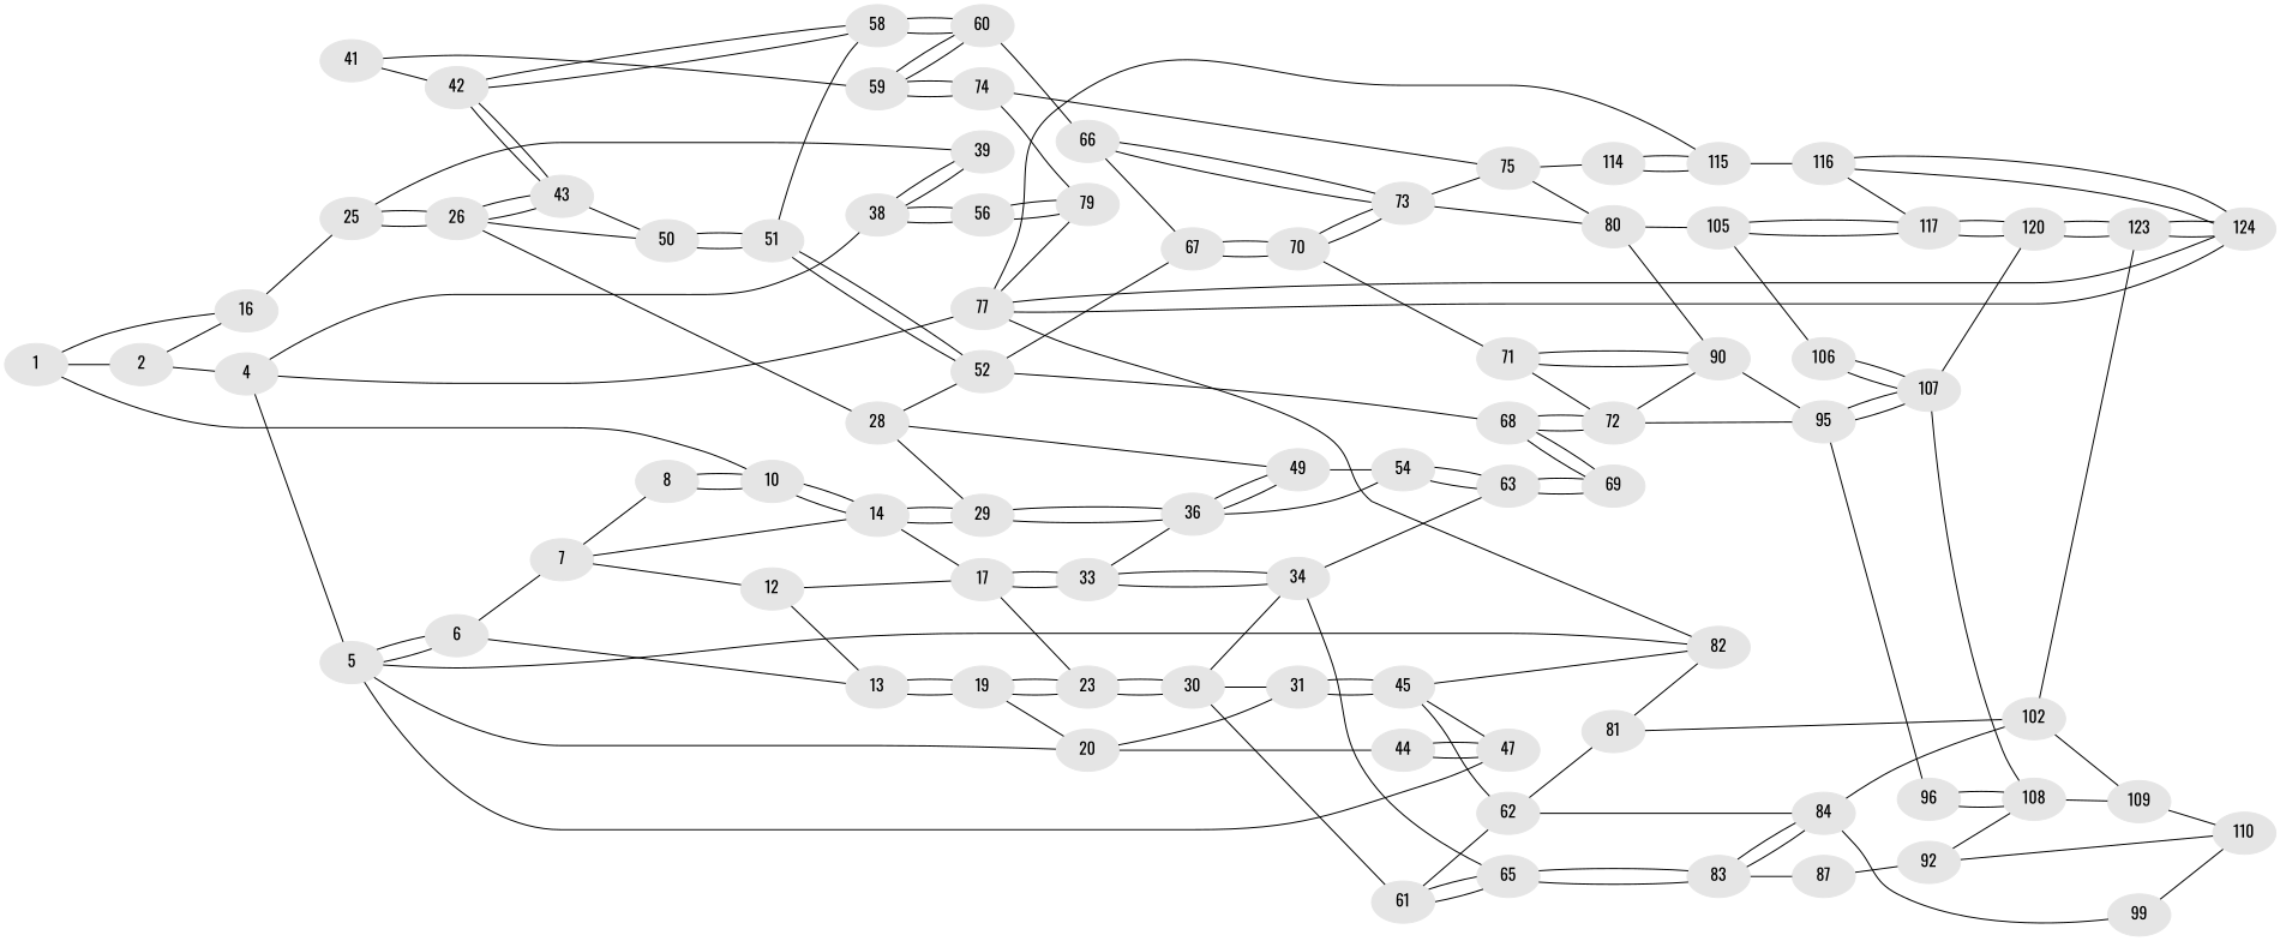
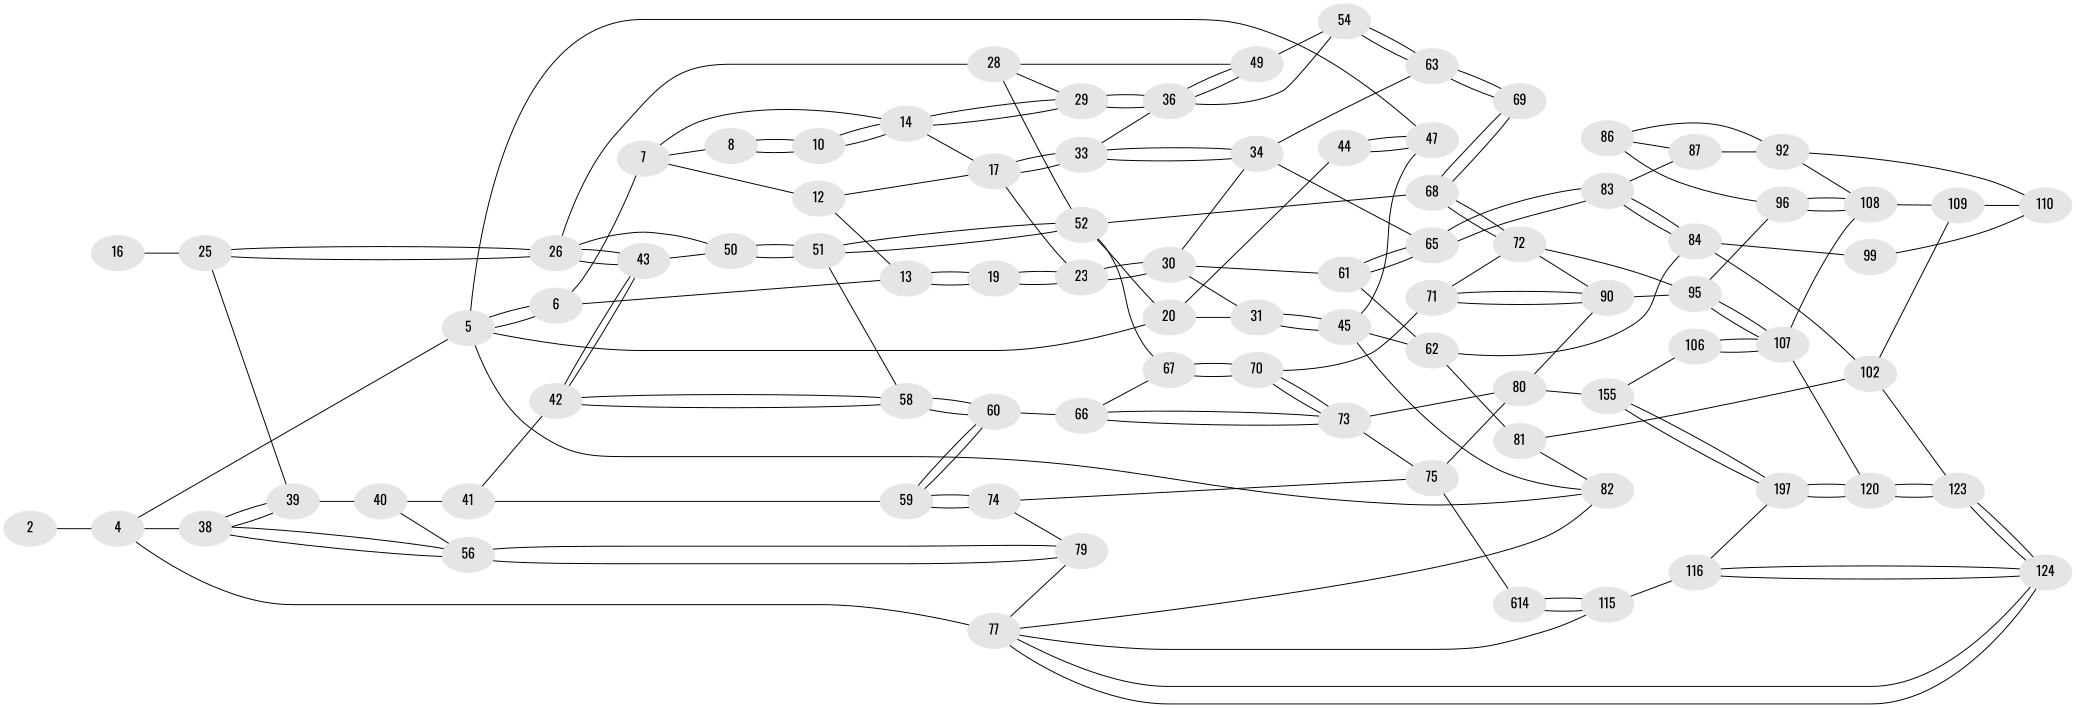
  graph {
    fontname=Oswald
    rankdir=LR
    node [color=gray90 fontname=Oswald style=filled]
    edge [fontname=Oswald]
-   1 [super="+9"]
    2 [super="+3"]
    10
    16 [super="+24"]
    4
    14 [super="+15"]
    25
    5 [super="+22"]
    38
    77 [super="+78"]
    6
    20 [super="+21"]
    47
    82 [super="+101"]
    39
    56
    79 [super="+85"]
    115 [super="+118"]
    124
    7 [super="+11"]
    13
    31 [super="+32"]
    44
    8
    12
    19
    17 [super="+18"]
    29
    23
    33
    36 [super="+37"]
    26 [super="+27"]
    30 [super="+35"]
    34 [super="+64"]
    45 [super="+46"]
    61
    28 [super="+48"]
    43
    50
+   40 [super="+55"]
    49
    52 [super="+53"]
    51
    54
    67
    68
    63
    65
    62 [super="+80"]
    69
    83 [super="+88"]
    41 [super="+57"]
    42
    59
    58
    60
    74
    81 [super="+103"]
    84 [super="+100"]
    70
    72 [super="+94"]
    66
    75 [super="+112"]
    73 [super="+76"]
    102 [super="+122"]
    99
    87 [super="+93"]
    n68 [label=80 super="+104"]
    71
    90 [super="+97"]
    95
+   86 [super="+91"]
    92 [super="+98"]
    96
    107 [super="+111"]
-   114
-   105
+   114 [label=614]
+   105 [label=155]
    116
    109 [super="+121"]
    123
    110 [super="+119"]
    108
    106
-   117
+   117 [label=197]
    120
-   1 -- 2
-   1 -- 10
-   1 -- 16
-   2 -- 16 [weight=2]
    2 -- 4
    10 -- 14
    10 -- 14
    16 -- 25
    4 -- 5
    4 -- 38
    4 -- 77
    14 -- 17
    14 -- 29
    14 -- 29
    25 -- 39
    25 -- 26
    25 -- 26
    5 -- 6
    5 -- 6
    5 -- 20
    5 -- 47
    5 -- 82
    38 -- 39
    38 -- 39
    38 -- 56
    38 -- 56
    77 -- 82
    77 -- 79
    77 -- 115
    77 -- 124
    77 -- 124
    6 -- 7
    6 -- 13
    20 -- 31
    20 -- 44
+   39 -- 40
    56 -- 79
    56 -- 79
    115 -- 116
    7 -- 14
    7 -- 8
    7 -- 12
    13 -- 19
    13 -- 19
    31 -- 45
    31 -- 45
    44 -- 47
    44 -- 47
    8 -- 10
    8 -- 10
    12 -- 13
    12 -- 17
-   19 -- 20
+   52 -- 20
    19 -- 23
    19 -- 23
    17 -- 23
    17 -- 33
    17 -- 33
    29 -- 36
    29 -- 36
    23 -- 30
    23 -- 30
    33 -- 36
    33 -- 34
    33 -- 34
    36 -- 49
    36 -- 49
    36 -- 54
    26 -- 28
    26 -- 43
    26 -- 43
    26 -- 50
    30 -- 31
    30 -- 34
    30 -- 61
    34 -- 63
    34 -- 65
    45 -- 47
    45 -- 82
    45 -- 62
    61 -- 65
    61 -- 65
    61 -- 62
    28 -- 29
    28 -- 49
    28 -- 52
    43 -- 50
    50 -- 51
    50 -- 51
+   40 -- 56
+   40 -- 41 [weight=2]
    49 -- 54
    52 -- 67
    52 -- 68
    51 -- 52
    51 -- 52
    51 -- 58
    54 -- 63
    54 -- 63
    67 -- 70
    67 -- 70
    68 -- 69
    68 -- 69
    68 -- 72
    68 -- 72
    63 -- 69
    63 -- 69
    65 -- 83
    65 -- 83
    62 -- 81
    62 -- 84
    83 -- 84
    83 -- 84
    83 -- 87 [weight=2]
    41 -- 42
    41 -- 59
    42 -- 43
    42 -- 43
    42 -- 58
    42 -- 58
    59 -- 60
    59 -- 60
    59 -- 74
    59 -- 74
    58 -- 60
    58 -- 60
    60 -- 66
    74 -- 79
    74 -- 75
    81 -- 82 [weight=2]
    81 -- 102
    84 -- 102
    84 -- 99
    70 -- 73
    70 -- 73
    70 -- 71
    72 -- 90
    72 -- 95
    66 -- 67
    66 -- 73
    66 -- 73
    75 -- n68
    75 -- 114
    73 -- 75
    73 -- n68
    102 -- 109
    102 -- 123
    99 -- 110
    87 -- 92
    n68 -- 90
    n68 -- 105
    71 -- 72
    71 -- 90
    71 -- 90
    90 -- 95
    95 -- 96
    95 -- 107
    95 -- 107
+   86 -- 87
+   86 -- 92
+   86 -- 96
    92 -- 110
    92 -- 108
    96 -- 108
    96 -- 108
    107 -- 108
    107 -- 120
    114 -- 115
    114 -- 115
    105 -- 106
    105 -- 117
    105 -- 117
    116 -- 124
    116 -- 124
    116 -- 117
    109 -- 110 [weight=2]
    123 -- 124
    123 -- 124
    108 -- 109
    106 -- 107
    106 -- 107
    117 -- 120
    117 -- 120
    120 -- 123
    120 -- 123
  }
